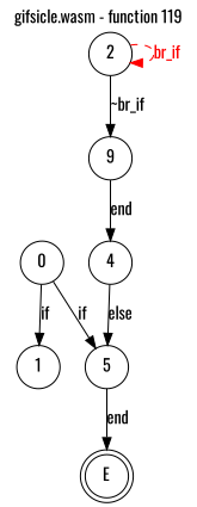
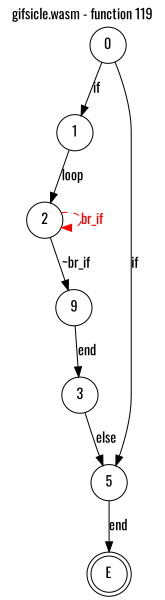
  digraph {
    fontname=Oswald
    label="gifsicle.wasm - function 119"
    labelfontcolor=black
    labelfontname=Helvetica
    labelfontsize=16
    labelloc=t
    node [fontname=Oswald shape=circle fontcolor=black]
    edge [fontname=Oswald]
    E [shape=doublecircle fontcolor=""]
    n2 [label=0]
    n3 [label=1]
    n4 [label=5]
    n5 [label=2]
    n6 [label=9]
-   n7 [label=4]
+   n7 [label=3]
    n2 -> n3 [label=if]
    n2 -> n4 [label=if]
+   n3 -> n5 [label=loop]
    n4 -> E [label=end]
    n5 -> n5 [color=red fontcolor=red label=br_if style=dashed]
    n5 -> n6 [label="~br_if"]
    n6 -> n7 [label=end]
    n7 -> n4 [label=else]
  }
